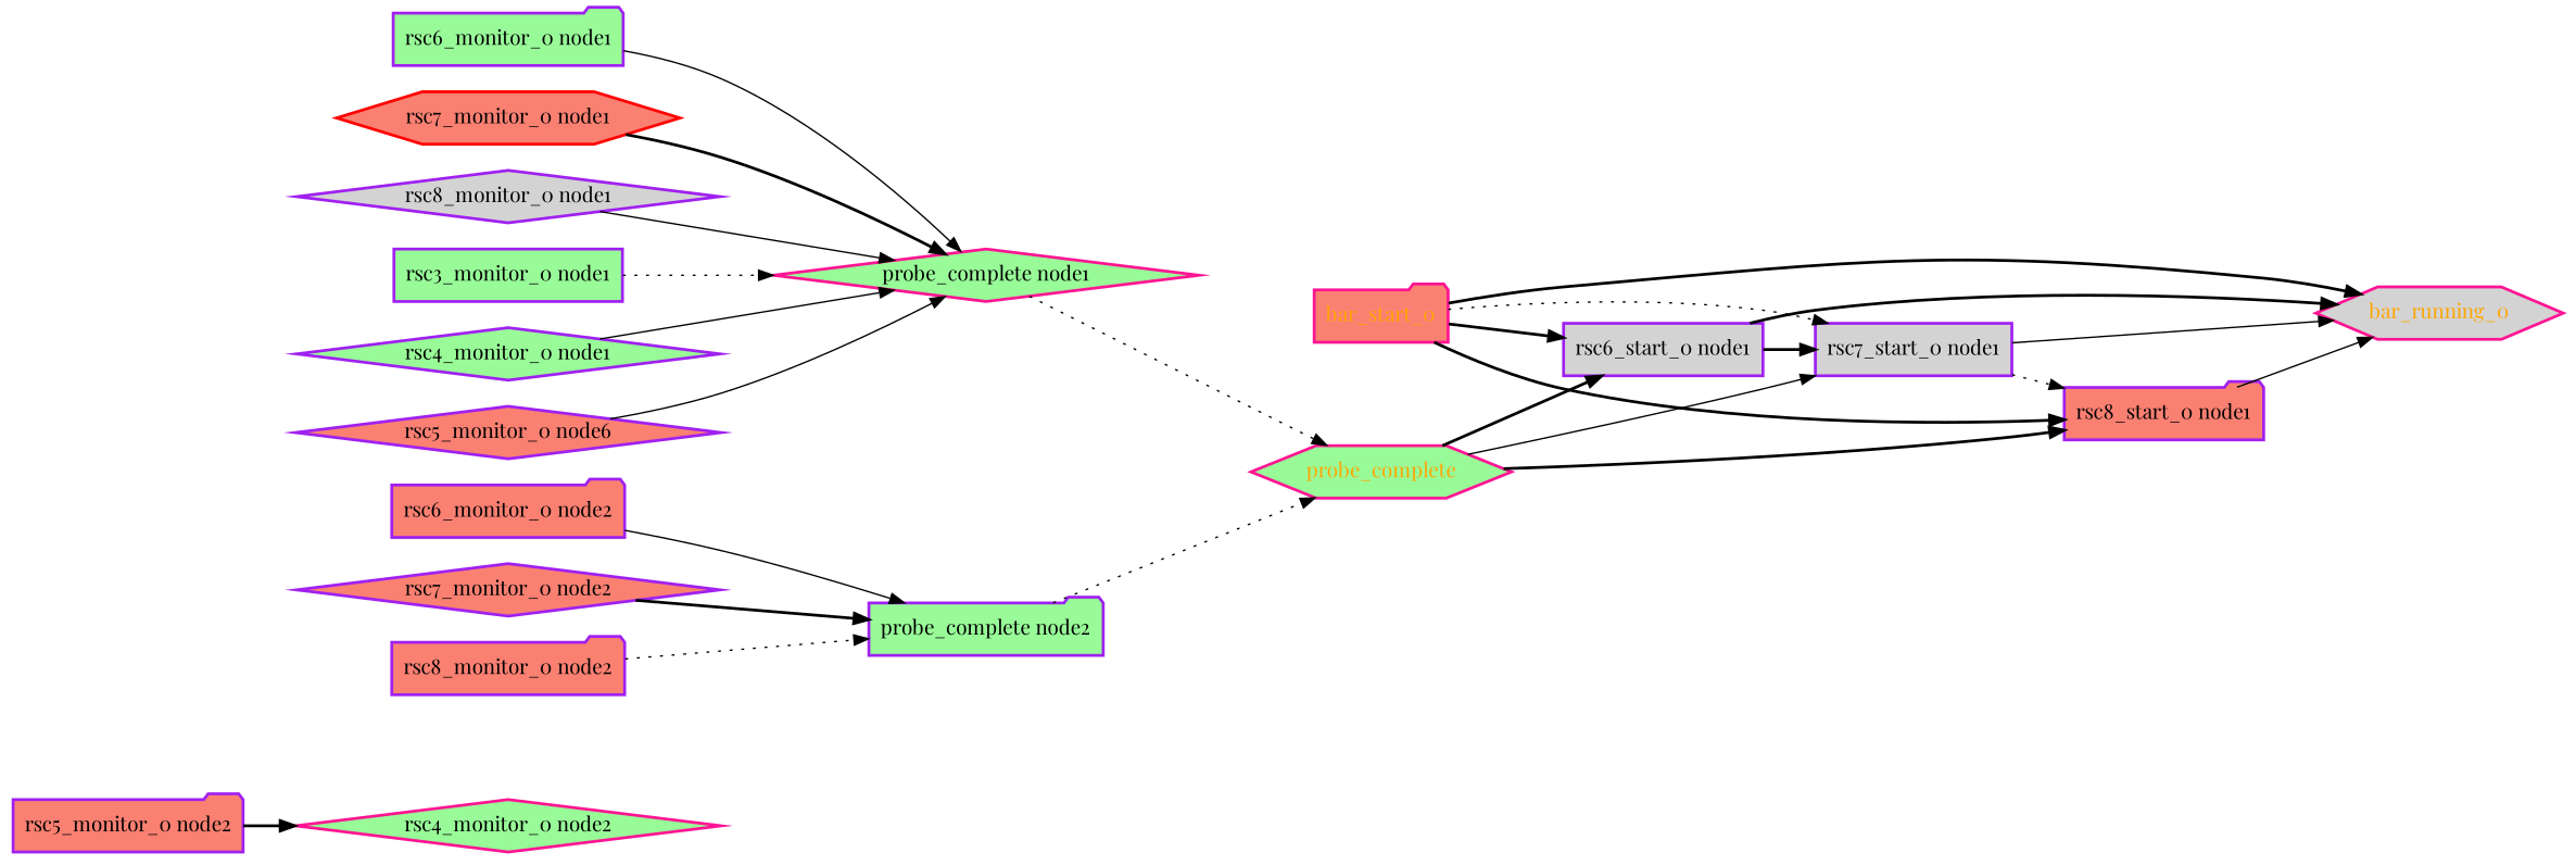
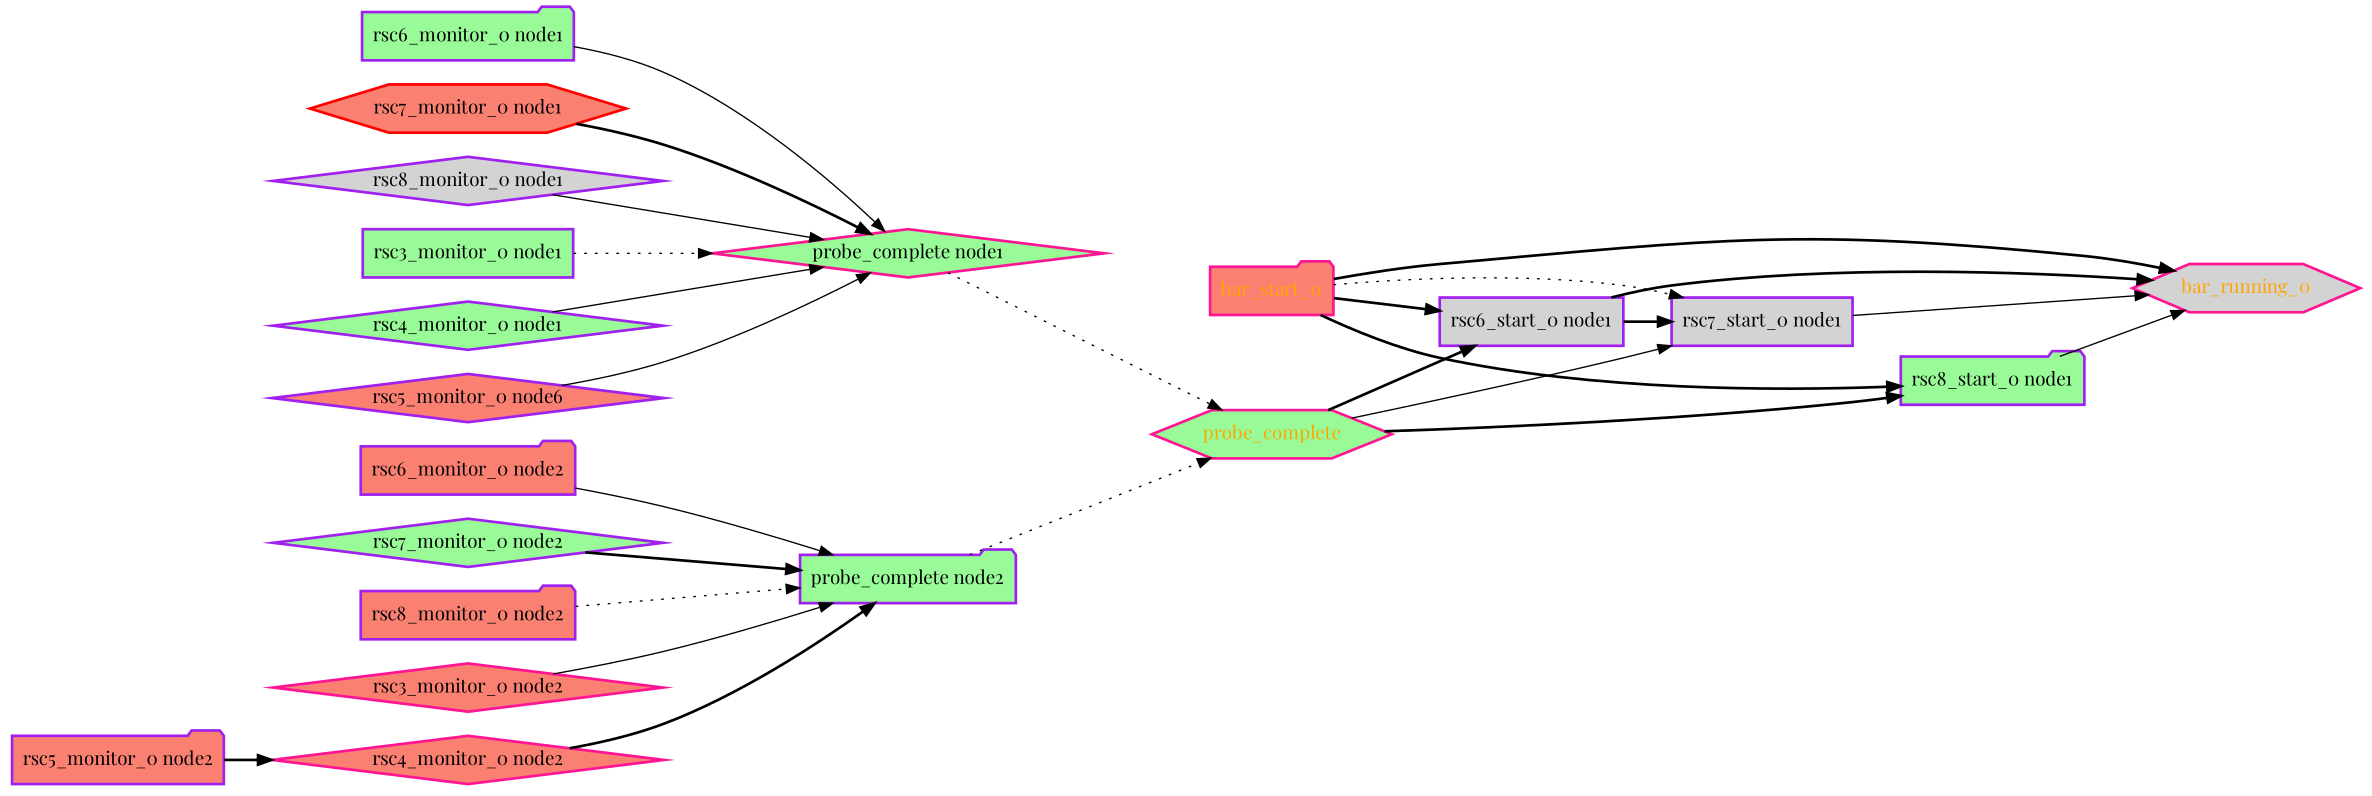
  digraph {
    fontname="Playfair Display"
    rankdir=LR
    node [color=purple fillcolor=salmon fontcolor=black fontname="Playfair Display" shape=folder style="bold,filled"]
    edge [fontname="Playfair Display" style=bold]
    bar_running_0 [color=deeppink fillcolor=lightgrey fontcolor=orange shape=hexagon]
    bar_start_0 [color=deeppink fontcolor=orange]
    "rsc6_start_0 node1" [fillcolor=lightgrey shape=box]
    "rsc7_start_0 node1" [fillcolor=lightgrey shape=box]
-   "rsc8_start_0 node1"
+   "rsc8_start_0 node1" [fillcolor=palegreen]
    "probe_complete node1" [color=deeppink fillcolor=palegreen shape=diamond]
    probe_complete [color=deeppink fillcolor=palegreen fontcolor=orange shape=hexagon]
    "probe_complete node2" [fillcolor=palegreen]
    "rsc3_monitor_0 node1" [fillcolor=palegreen shape=box]
+   "rsc3_monitor_0 node2" [color=deeppink shape=diamond]
    "rsc4_monitor_0 node1" [fillcolor=palegreen shape=diamond]
-   "rsc4_monitor_0 node2" [color=deeppink fillcolor=palegreen shape=diamond]
+   "rsc4_monitor_0 node2" [color=deeppink shape=diamond]
    n13 [label="rsc5_monitor_0 node6" shape=diamond]
    "rsc5_monitor_0 node2"
    "rsc6_monitor_0 node1" [fillcolor=palegreen]
    "rsc6_monitor_0 node2"
    "rsc7_monitor_0 node1" [color=red shape=hexagon]
-   "rsc7_monitor_0 node2" [shape=diamond]
+   "rsc7_monitor_0 node2" [fillcolor=palegreen shape=diamond]
    "rsc8_monitor_0 node1" [fillcolor=lightgrey shape=diamond]
    "rsc8_monitor_0 node2"
    bar_start_0 -> bar_running_0
    bar_start_0 -> "rsc6_start_0 node1"
    bar_start_0 -> "rsc7_start_0 node1" [style=dotted]
    bar_start_0 -> "rsc8_start_0 node1"
    "rsc6_start_0 node1" -> bar_running_0
    "rsc6_start_0 node1" -> "rsc7_start_0 node1"
    "rsc7_start_0 node1" -> bar_running_0 [style=solid]
-   "rsc7_start_0 node1" -> "rsc8_start_0 node1" [style=dotted]
    "rsc8_start_0 node1" -> bar_running_0 [style=solid]
    "probe_complete node1" -> probe_complete [style=dotted]
    probe_complete -> "rsc6_start_0 node1"
    probe_complete -> "rsc7_start_0 node1" [style=solid]
    probe_complete -> "rsc8_start_0 node1"
    "probe_complete node2" -> probe_complete [style=dotted]
    "rsc3_monitor_0 node1" -> "probe_complete node1" [style=dotted]
+   "rsc3_monitor_0 node2" -> "probe_complete node2" [style=solid]
    "rsc4_monitor_0 node1" -> "probe_complete node1" [style=solid]
+   "rsc4_monitor_0 node2" -> "probe_complete node2"
    n13 -> "probe_complete node1" [style=solid]
    "rsc5_monitor_0 node2" -> "rsc4_monitor_0 node2"
    "rsc6_monitor_0 node1" -> "probe_complete node1" [style=solid]
    "rsc6_monitor_0 node2" -> "probe_complete node2" [style=solid]
    "rsc7_monitor_0 node1" -> "probe_complete node1"
    "rsc7_monitor_0 node2" -> "probe_complete node2"
    "rsc8_monitor_0 node1" -> "probe_complete node1" [style=solid]
    "rsc8_monitor_0 node2" -> "probe_complete node2" [style=dotted]
  }
